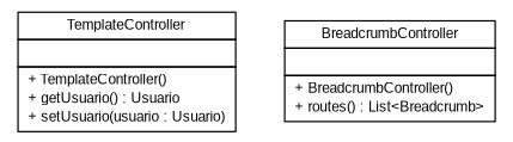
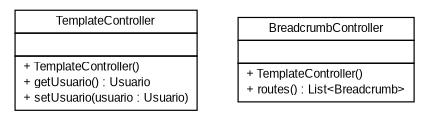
  digraph {
    nodesep=0.25
    ranksep=0.5
    node [fontcolor=black fontname=arial fontsize=10.0 shape=plaintext]
    n1 [label=<<table title="br.gov.to.sefaz.seg.controller.TemplateController" border="0" cellborder="1" cellspacing="0" cellpadding="2" port="p" href="./TemplateController.html"> 		<tr><td><table border="0" cellspacing="0" cellpadding="1"> <tr><td align="center" balign="center"> TemplateController </td></tr> 		</table></td></tr> 		<tr><td><table border="0" cellspacing="0" cellpadding="1"> <tr><td align="left" balign="left">  </td></tr> 		</table></td></tr> 		<tr><td><table border="0" cellspacing="0" cellpadding="1"> <tr><td align="left" balign="left"> + TemplateController() </td></tr> <tr><td align="left" balign="left"> + getUsuario() : Usuario </td></tr> <tr><td align="left" balign="left"> + setUsuario(usuario : Usuario) </td></tr> 		</table></td></tr> 		</table>>]
-   n2 [label=<<table title="br.gov.to.sefaz.seg.controller.BreadcrumbController" border="0" cellborder="1" cellspacing="0" cellpadding="2" port="p" href="./BreadcrumbController.html"> 		<tr><td><table border="0" cellspacing="0" cellpadding="1"> <tr><td align="center" balign="center"> BreadcrumbController </td></tr> 		</table></td></tr> 		<tr><td><table border="0" cellspacing="0" cellpadding="1"> <tr><td align="left" balign="left">  </td></tr> 		</table></td></tr> 		<tr><td><table border="0" cellspacing="0" cellpadding="1"> <tr><td align="left" balign="left"> + BreadcrumbController() </td></tr> <tr><td align="left" balign="left"> + routes() : List&lt;Breadcrumb&gt; </td></tr> 		</table></td></tr> 		</table>>]
+   n2 [label=<<table title="br.gov.to.sefaz.seg.controller.BreadcrumbController" border="0" cellborder="1" cellspacing="0" cellpadding="2" port="p" href="./BreadcrumbController.html"> 		<tr><td><table border="0" cellspacing="0" cellpadding="1"> <tr><td align="center" balign="center"> BreadcrumbController </td></tr> 		</table></td></tr> 		<tr><td><table border="0" cellspacing="0" cellpadding="1"> <tr><td align="left" balign="left">  </td></tr> 		</table></td></tr> 		<tr><td><table border="0" cellspacing="0" cellpadding="1"> <tr><td align="left" balign="left"> + TemplateController() </td></tr> <tr><td align="left" balign="left"> + routes() : List&lt;Breadcrumb&gt; </td></tr> 		</table></td></tr> 		</table>>]
  }
